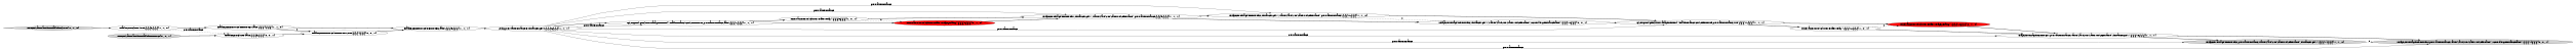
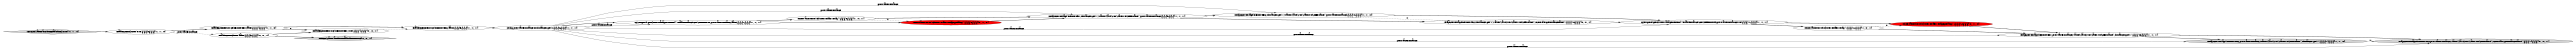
  digraph {
    rankdir=LR
    node [fillcolor=white shape=ellipse style=filled]
    edge [style=bold]
    n1 [label="_gSetupTool.getClusterManagementTool().enableInstance(CLUSTER_NAME,prevMasterInstance,true)@@@11@@@['1', '1', '1']"]
    n2 [fillcolor=red label="Assert.assertTrue(_clusterVerifier.verifyByPolling())@@@12@@@['0', '1', '0']"]
    n3 [label="Assert.assertTrue(_clusterVerifier.verify())@@@12@@@['1', '0', '1']"]
    n4 [label="verifyP2PMessage(DB_NAME_1,prevMasterInstance,MasterSlaveSMD.States.MASTER.name(),_instances.get(1))@@@13@@@['1', '1', '1']"]
    n5 [fillcolor=lightgray label="testP2PStateTransitionEnabledInCluster['0', '1', '0']" shape=diamond]
    n6 [label="enableP2PInCluster(true)@@@3@@@['1', '1', '0']"]
    n7 [label="enableP2PInResource(DB_NAME_1,false)@@@4@@@['1', '1', '0']"]
    n8 [label="enableP2PInCluster(false)@@@3@@@['0', '0', '1']"]
    n9 [fillcolor=lightgray label="verifyP2PMessage(DB_NAME_2,prevMasterInstance,MasterSlaveSMD.States.MASTER.name(),_instances.get(1))@@@14@@@['1', '1', '0']"]
    n10 [fillcolor=lightgray label="verifyP2PMessage(DB_NAME_2,prevMasterInstance,MasterSlaveSMD.States.MASTER.name(),_controller.getInstanceName())@@@14@@@['0', '0', '1']"]
    n11 [label="verifyP2PMessage(DB_NAME_2,_instances.get(1),MasterSlaveSMD.States.MASTER.name(),prevMasterInstance)@@@10@@@['1', '1', '0']"]
    n12 [label="verifyP2PMessage(DB_NAME_2,_instances.get(1),MasterSlaveSMD.States.MASTER.name(),_controller.getInstanceName())@@@10@@@['0', '0', '1']"]
    n13 [label="enableP2PInResource(DB_NAME_1,true)@@@4@@@['0', '0', '1']"]
    n14 [label="enableP2PInResource(DB_NAME_2,false)@@@5@@@['1', '1', '1']"]
    n15 [label="String prevMasterInstance = _instances.get(0)@@@6@@@['1', '1', '1']"]
    n16 [label="_gSetupTool.getClusterManagementTool().enableInstance(CLUSTER_NAME,prevMasterInstance,false)@@@7@@@['1', '1', '1']"]
    n17 [label="Assert.assertTrue(_clusterVerifier.verify())@@@8@@@['1', '0', '1']"]
    n18 [fillcolor=red label="Assert.assertTrue(_clusterVerifier.verifyByPolling())@@@8@@@['0', '1', '0']"]
    n19 [label="verifyP2PMessage(DB_NAME_1,_instances.get(1),MasterSlaveSMD.States.MASTER.name(),prevMasterInstance)@@@9@@@['1', '1', '1']"]
-   n20 [fillcolor=lightgray label="testP2PStateTransitionEnabledInResource['0', '0', '1']"]
+   n20 [fillcolor=lightgray label="testP2PStateTransitionEnabledInResource['0', '0', '1']" shape=diamond]
    n1 -> n2
    n1 -> n3
    n2 -> n4
    n3 -> n2 [label=0 style=dashed]
    n3 -> n4
    n4 -> n9
    n4 -> n10
    n5 -> n6
    n6 -> n7
    n6 -> n8 [label=prevMasterInstance style=dashed]
    n7 -> n13 [label=0]
    n7 -> n14
    n8 -> n13
    n9 -> n10 [label=0 style=dashed]
    n11 -> n1
    n11 -> n12 [label=0 style=dashed]
    n12 -> n1
-   n13 -> n14
+   n13 -> n14 [style=dashed]
    n14 -> n15
    n15 -> n1 [label=prevMasterInstance style=solid]
    n15 -> n4 [label=prevMasterInstance style=solid]
    n15 -> n9 [label=prevMasterInstance style=solid]
    n15 -> n10 [label=prevMasterInstance style=solid]
    n15 -> n11 [label=prevMasterInstance style=solid]
    n15 -> n16
    n15 -> n16 [label=prevMasterInstance style=solid]
    n15 -> n19 [label=prevMasterInstance style=solid]
    n16 -> n17
    n16 -> n18
    n17 -> n18 [label=0 style=dashed]
    n17 -> n19
    n18 -> n19
    n19 -> n11
    n19 -> n12
-   n20 -> n8
+   n8 -> n20
  }
